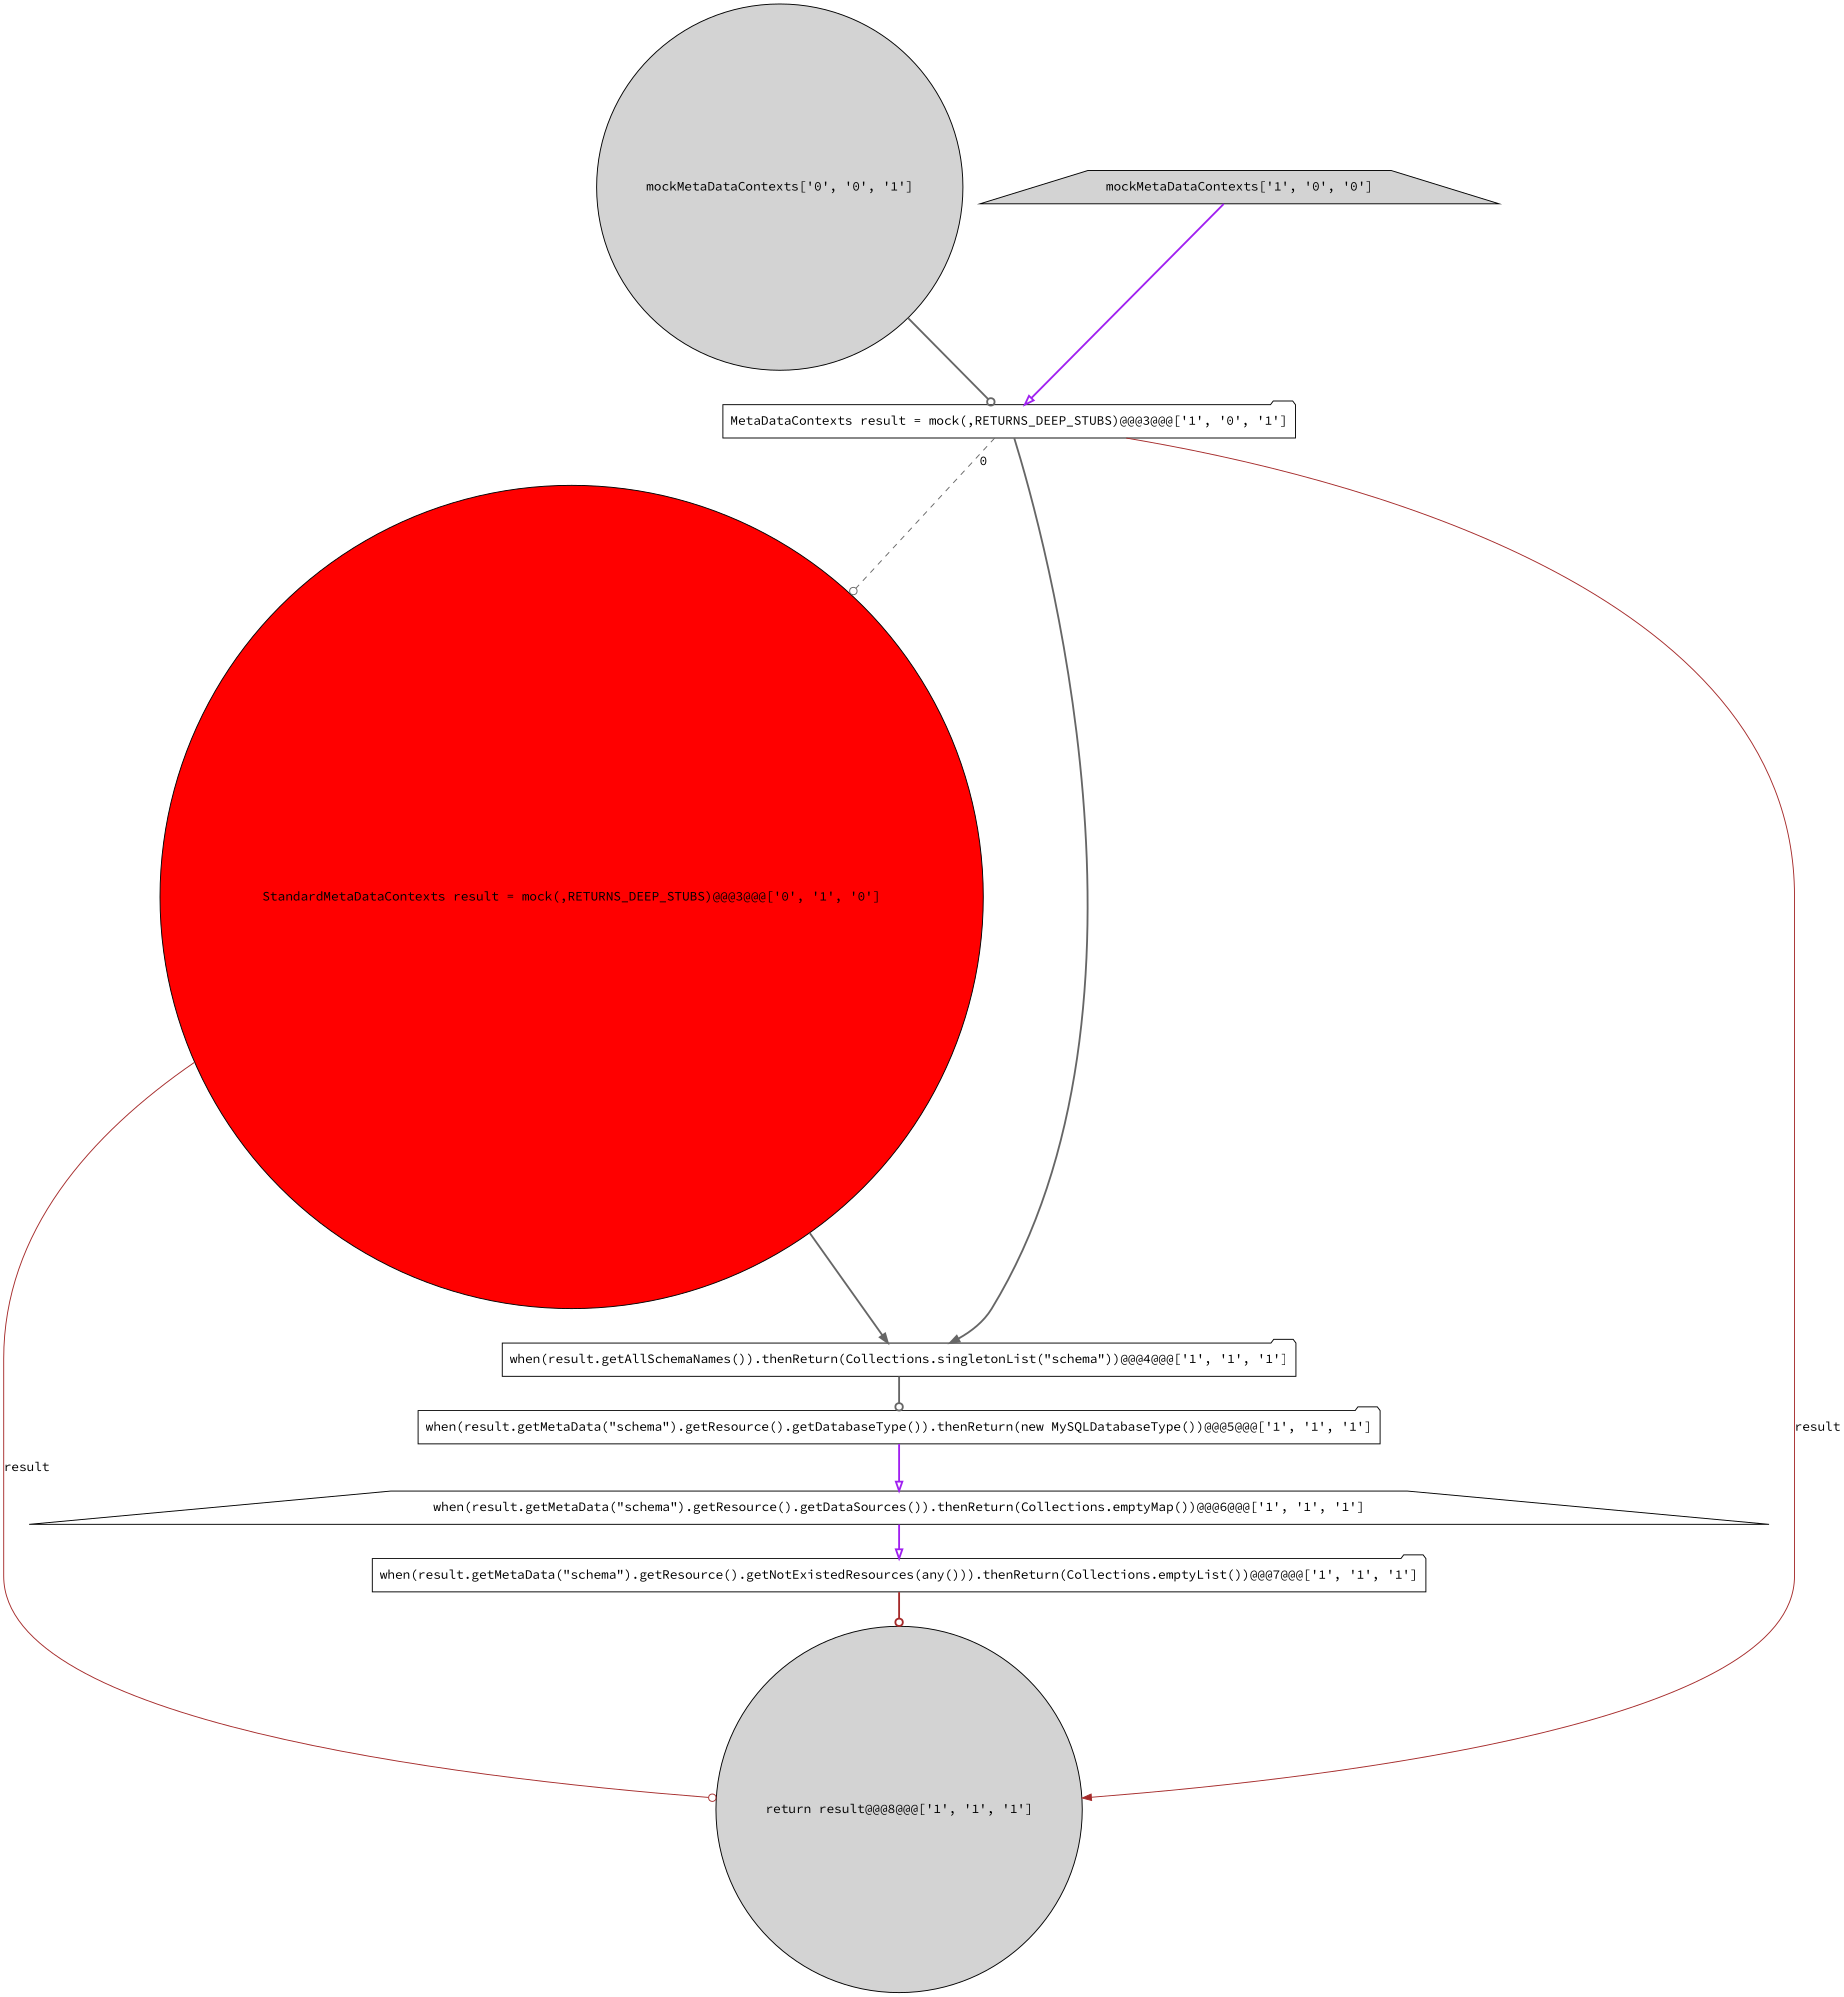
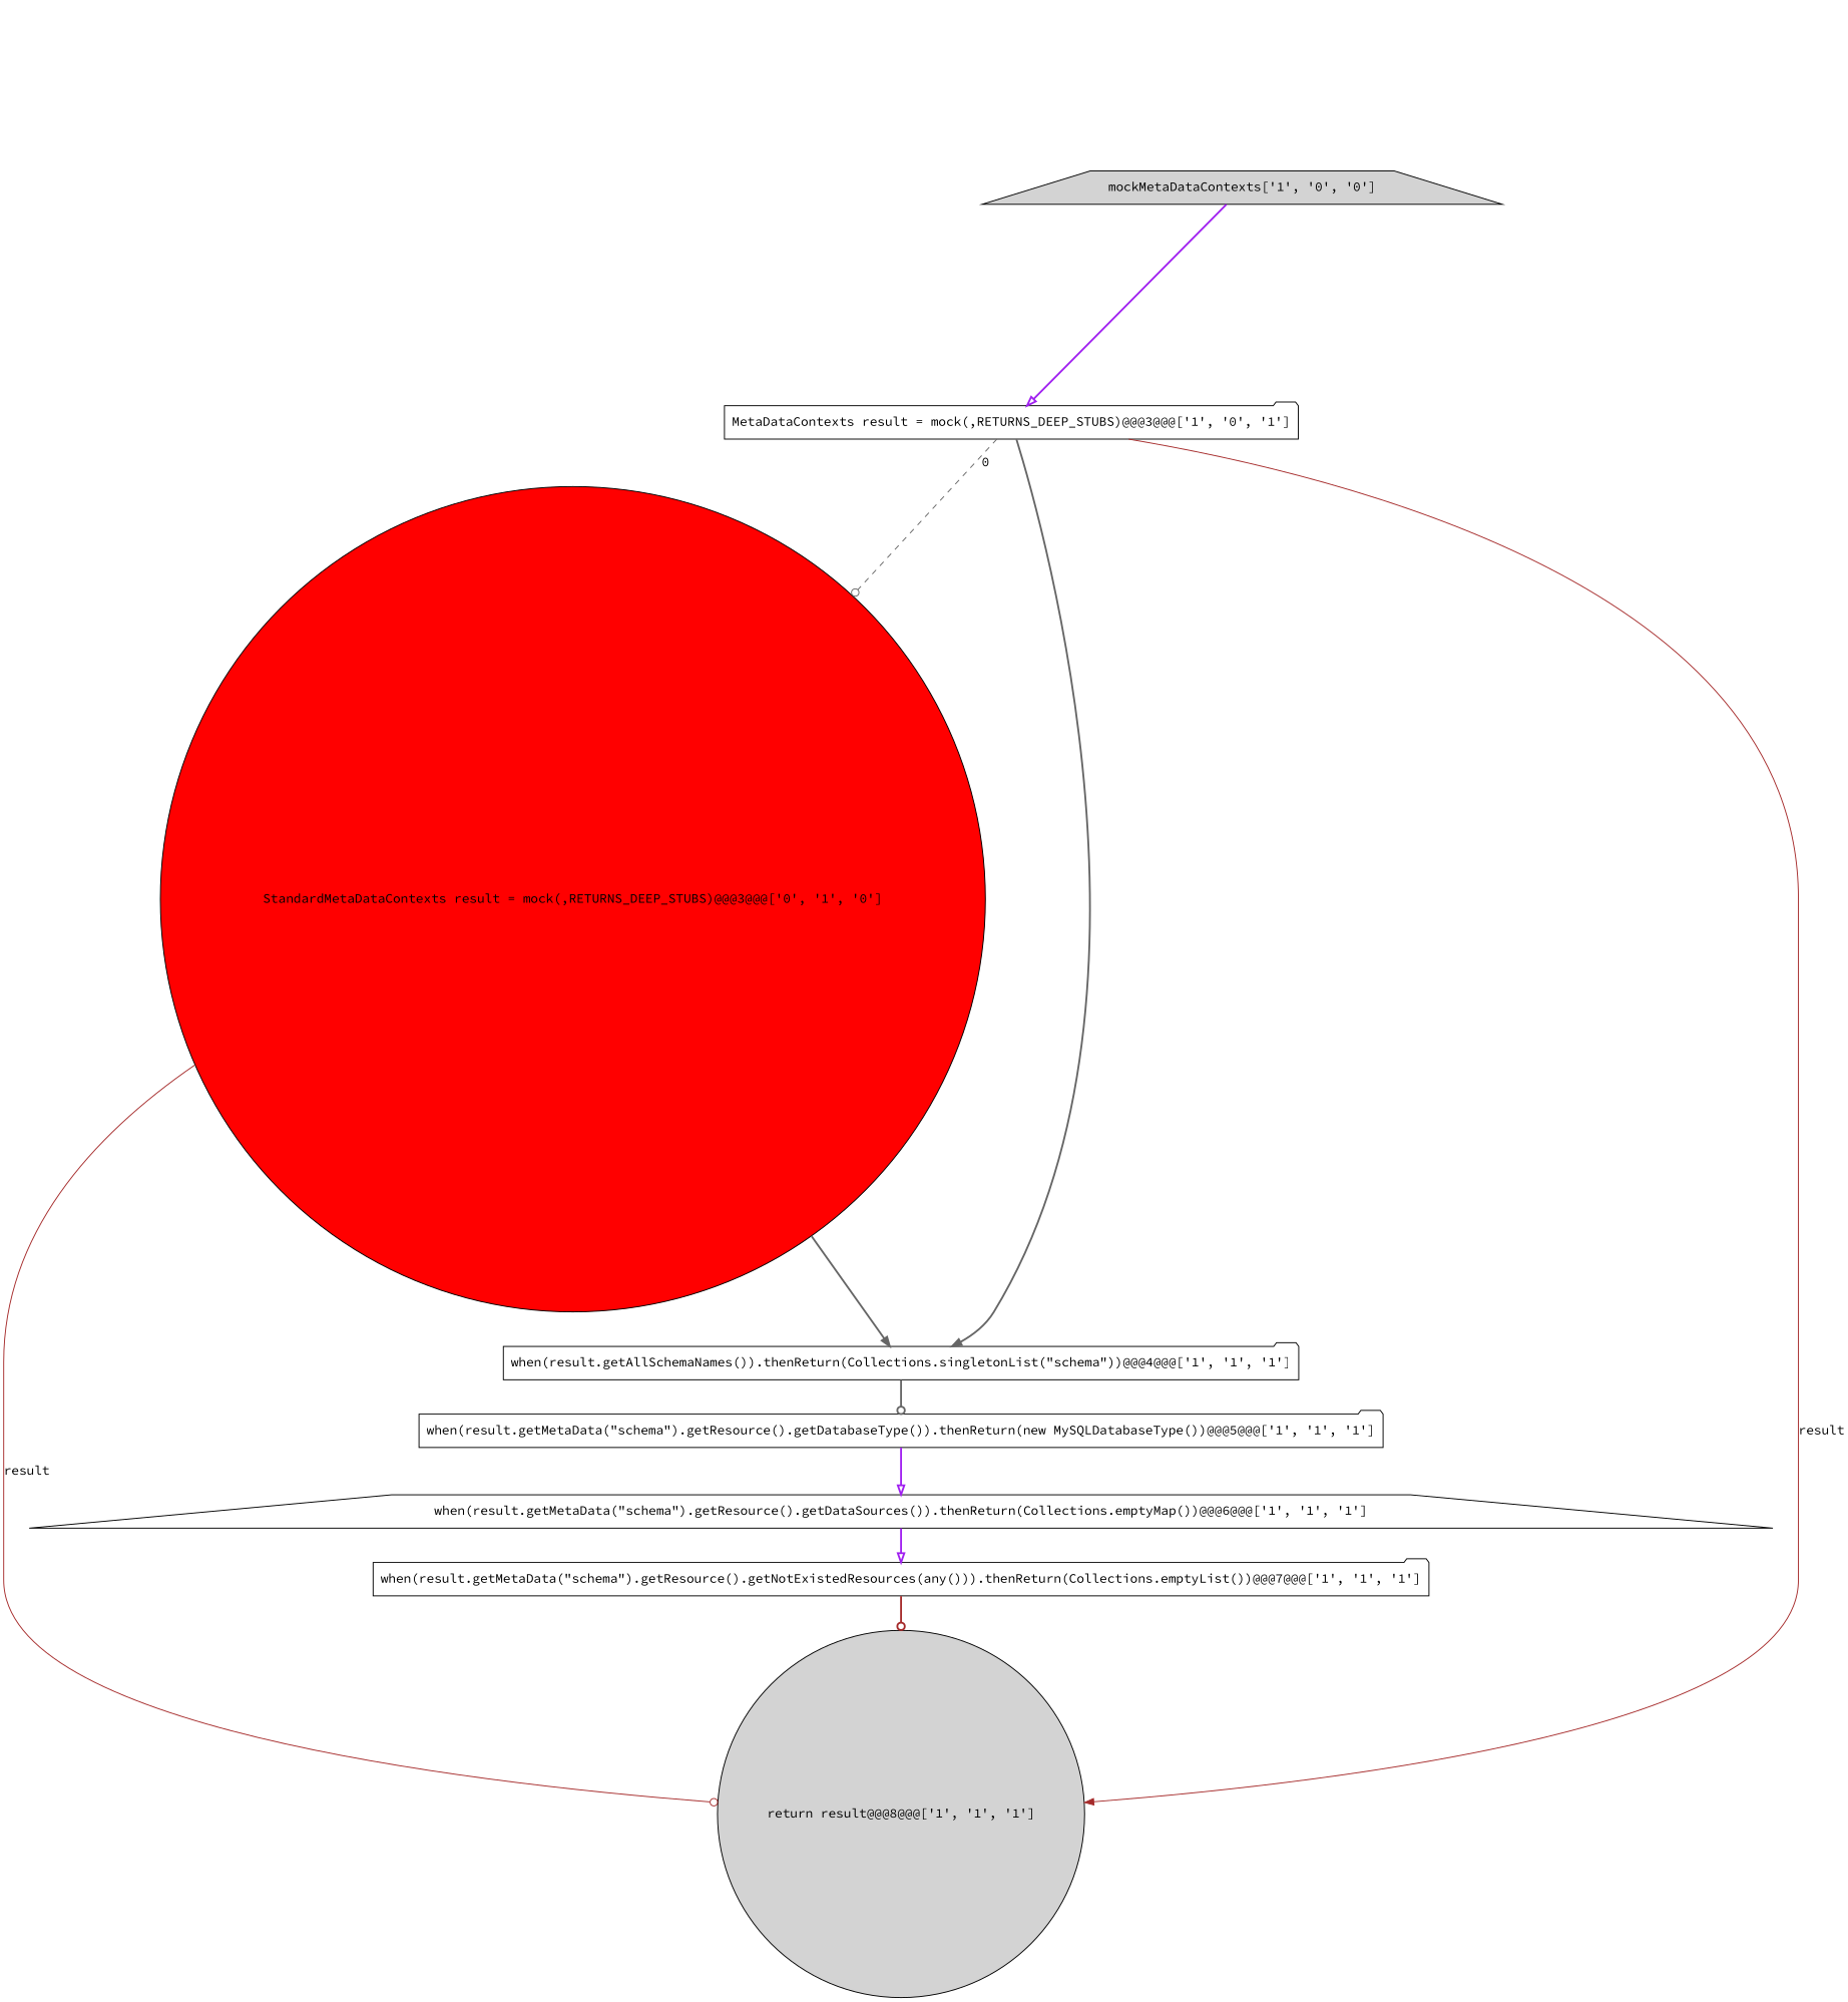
  digraph {
    fontname="Source Code Pro"
    node [fillcolor=white fontname="Source Code Pro" shape=folder style=filled]
    edge [arrowhead=odot color=gray40 fontname="Source Code Pro" style=bold]
    n1 [fillcolor=red label="StandardMetaDataContexts result = mock(,RETURNS_DEEP_STUBS)@@@3@@@['0', '1', '0']" shape=circle]
    n2 [label="when(result.getAllSchemaNames()).thenReturn(Collections.singletonList(\"schema\"))@@@4@@@['1', '1', '1']"]
    n3 [fillcolor=lightgray label="return result@@@8@@@['1', '1', '1']" shape=circle]
    n4 [label="when(result.getMetaData(\"schema\").getResource().getDatabaseType()).thenReturn(new MySQLDatabaseType())@@@5@@@['1', '1', '1']"]
-   n5 [fillcolor=lightgray label="mockMetaDataContexts['0', '0', '1']" shape=circle]
    n6 [label="MetaDataContexts result = mock(,RETURNS_DEEP_STUBS)@@@3@@@['1', '0', '1']"]
    n7 [label="when(result.getMetaData(\"schema\").getResource().getDataSources()).thenReturn(Collections.emptyMap())@@@6@@@['1', '1', '1']" shape=trapezium]
    n8 [label="when(result.getMetaData(\"schema\").getResource().getNotExistedResources(any())).thenReturn(Collections.emptyList())@@@7@@@['1', '1', '1']"]
    n9 [fillcolor=lightgray label="mockMetaDataContexts['1', '0', '0']" shape=trapezium]
    n1 -> n2 [arrowhead=normal]
    n1 -> n3 [color=brown label=result style=solid]
    n2 -> n4
    n4 -> n7 [arrowhead=onormal color=purple]
-   n5 -> n6
    n6 -> n1 [label=0 style=dashed]
    n6 -> n2 [arrowhead=normal]
    n6 -> n3 [arrowhead=normal color=brown label=result style=solid]
    n7 -> n8 [arrowhead=onormal color=purple]
    n8 -> n3 [color=brown]
    n9 -> n6 [arrowhead=onormal color=purple]
  }
